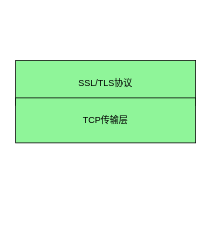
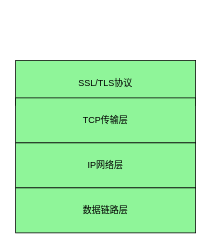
  <mxCell id="0" />
  <mxCell id="1" parent="0" />
  <mxCell id="2" value="" style="group" parent="1" vertex="1" connectable="0"><mxGeometry x="20" y="20" width="240" height="290" as="geometry" /></mxCell>
  <mxCell id="3" value="SSL/TLS协议" style="rounded=0;whiteSpace=wrap;html=1;fillColor=#8ff599;" parent="2" vertex="1"><mxGeometry y="60.0" width="240.0" height="60.0" as="geometry" /></mxCell>
  <mxCell id="4" value="TCP传输层" style="rounded=0;whiteSpace=wrap;html=1;fillColor=#8ff599;" parent="2" vertex="1"><mxGeometry y="110.0" width="240.0" height="60.0" as="geometry" /></mxCell>
+ <mxCell id="5" value="IP网络层" style="rounded=0;whiteSpace=wrap;html=1;fillColor=#8ff599;" parent="2" vertex="1"><mxGeometry y="170.0" width="240.0" height="60.0" as="geometry" /></mxCell>
+ <mxCell id="6" value="数据链路层" style="rounded=0;whiteSpace=wrap;html=1;fillColor=#8ff599;" parent="2" vertex="1"><mxGeometry y="230.0" width="240.0" height="60.0" as="geometry" /></mxCell>
